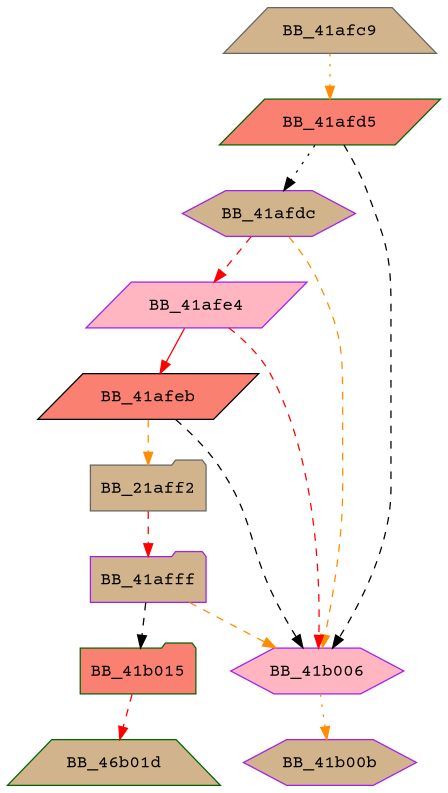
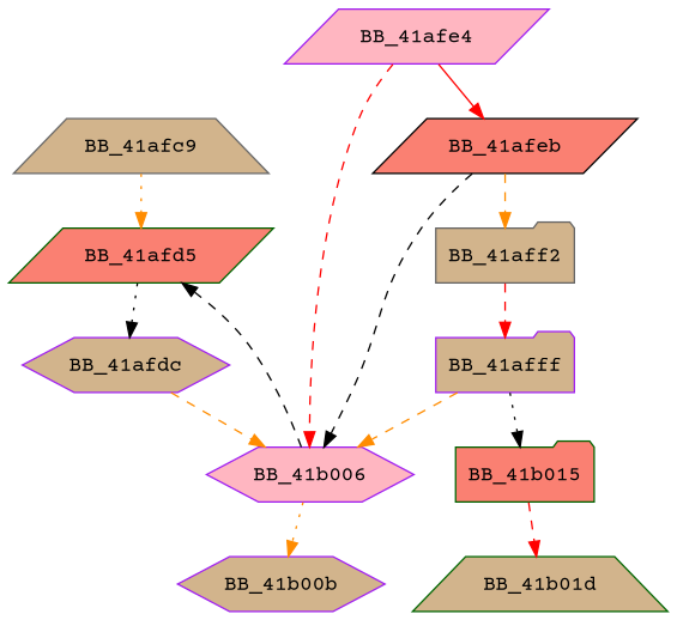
  digraph {
    fontname="Courier Prime"
    node [color=purple fillcolor=tan fontname="Courier Prime" shape=parallelogram style=filled]
    edge [color=darkorange fontname="Courier Prime" style=dashed]
    BB_41afc9 [color=gray40 shape=trapezium]
    BB_41afd5 [color=darkgreen fillcolor=salmon]
    BB_41afdc [shape=hexagon]
    BB_41b006 [fillcolor=lightpink shape=hexagon]
    BB_41afe4 [fillcolor=lightpink]
    BB_41b00b [shape=hexagon]
    BB_41afeb [color=black fillcolor=salmon]
-   BB_41aff2 [color=gray40 shape=folder label=BB_21aff2]
+   BB_41aff2 [color=gray40 shape=folder]
    BB_41afff [shape=folder]
    BB_41b015 [color=darkgreen fillcolor=salmon shape=folder]
-   BB_41b01d [color=darkgreen shape=trapezium label=BB_46b01d]
+   BB_41b01d [color=darkgreen shape=trapezium]
    BB_41afc9 -> BB_41afd5 [style=dotted]
    BB_41afd5 -> BB_41afdc [color=black style=dotted]
-   BB_41afd5 -> BB_41b006 [color=black]
+   BB_41b006 -> BB_41afd5 [color=black]
    BB_41afdc -> BB_41b006
-   BB_41afdc -> BB_41afe4 [color=red]
    BB_41b006 -> BB_41b00b [style=dotted]
    BB_41afe4 -> BB_41b006 [color=red]
    BB_41afe4 -> BB_41afeb [color=red style=solid]
    BB_41afeb -> BB_41b006 [color=black]
    BB_41afeb -> BB_41aff2
    BB_41aff2 -> BB_41afff [color=red]
    BB_41afff -> BB_41b006
-   BB_41afff -> BB_41b015 [color=black]
+   BB_41afff -> BB_41b015 [color=black style=dotted]
    BB_41b015 -> BB_41b01d [color=red]
  }
